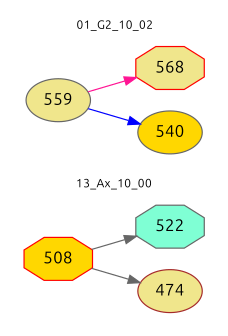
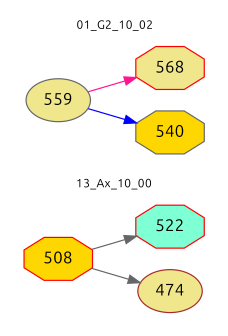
  digraph {
    fontname=Ubuntu
    rankdir=LR
    node [color=gray40 fillcolor=khaki fontname=Ubuntu shape=octagon style=filled]
    edge [color=gray40 fontname=Ubuntu style=solid]
    n1 [color=red fillcolor=gold label=508]
    n2 [color=brown label=474 shape=ellipse]
-   n3 [fillcolor=aquamarine label=522]
+   n3 [color=red fillcolor=aquamarine label=522]
    n4 [label=559 shape=ellipse]
-   n5 [fillcolor=gold label=540 shape=ellipse]
+   n5 [fillcolor=gold label=540]
    n6 [color=red label=568]
    subgraph cluster_1 {
      color=white
      fontsize=10
      label="13_Ax_10_00"
      n1
      n2
      n3
    }
    subgraph cluster_2 {
      color=white
      fontsize=10
      label="01_G2_10_02"
      n4
      n5
      n6
    }
    n1 -> n2
    n1 -> n3
    n4 -> n5 [color=blue]
    n4 -> n6 [color=deeppink]
  }
